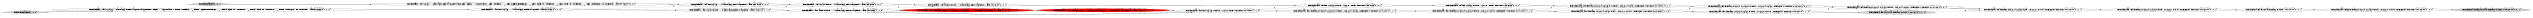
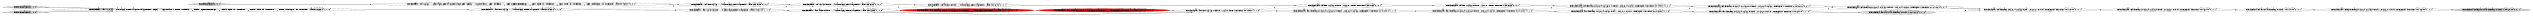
  digraph {
    rankdir=LR
    node [fillcolor=white shape=ellipse style=filled]
    edge [style=bold]
    n1 [fillcolor=lightgray label="tester.checkNull(\"floor(cast(null as timestamp) to month)\")@@@14@@@['1', '1', '0']"]
    n2 [label="tester.checkScalar(\"ceil(timestamp '2015-02-19 12:34:56' to year)\",\"2016-01-01 00:00:00\",\"TIMESTAMP(0) NOT NULL\")@@@12@@@['0', '0', '1']"]
    n3 [label="tester.checkFails(\"^floor('abcde' to minute)^\",\"(?s)Cannot apply 'FLOOR' to arguments .*\",false)@@@6@@@['1', '1', '0']"]
    n4 [label="tester.checkFails(\"^ceil('abcde' to minute)^\",\"(?s)Cannot apply 'CEIL' to arguments .*\",false)@@@6@@@['0', '0', '1']"]
    n5 [fillcolor=red label="tester.checkFails(\"^floor(timestamp '2015-02-19 12:34:56.78' to microsecond)^\",\"(?s)Encountered \"microsecond\" at .*\",false)@@@7@@@['0', '1', '0']"]
    n6 [label="tester.checkScalar(\"floor(time '12:34:56' to minute)\",\"12:34:00\",\"TIME(0) NOT NULL\")@@@9@@@['1', '1', '0']"]
+   n7 [fillcolor=lightgray label="testFloorFuncDateTime['0', '1', '0']" shape=diamond]
    n8 [label="tester.checkFails(\"^floor('12:34:56')^\",\"Cannot apply 'FLOOR' to arguments of type 'FLOOR\(<CHAR\(8\)>\)'\. Supported form\(s\): 'FLOOR\(<NUMERIC>\)'\" + \"'FLOOR\(<DATETIME_INTERVAL>\)'\" + \"'FLOOR\(<DATE> TO <TIME_UNIT>\)'\" + \"'FLOOR\(<TIME> TO <TIME_UNIT>\)'\" + \"'FLOOR\(<TIMESTAMP> TO <TIME_UNIT>\)'\",false)@@@3@@@['1', '1', '0']"]
    n9 [label="tester.checkScalar(\"ceil(timestamp '2015-02-19 12:34:56' to month)\",\"2015-03-01 00:00:00\",\"TIMESTAMP(0) NOT NULL\")@@@13@@@['0', '0', '1']"]
    n10 [label="tester.checkScalar(\"floor(timestamp '2015-02-19 12:34:56' to month)\",\"2015-02-01 00:00:00\",\"TIMESTAMP(0) NOT NULL\")@@@13@@@['1', '1', '0']"]
    n11 [label="tester.checkScalar(\"ceil(timestamp '2015-02-19 12:34:56' to minute)\",\"2015-02-19 12:35:00\",\"TIMESTAMP(0) NOT NULL\")@@@11@@@['0', '0', '1']"]
    n12 [label="tester.checkScalar(\"ceil(time '12:34:56' to minute)\",\"12:35:00\",\"TIME(0) NOT NULL\")@@@7@@@['0', '0', '1']"]
    n13 [label="tester.checkScalar(\"ceil(time '12:59:56' to minute)\",\"13:00:00\",\"TIME(0) NOT NULL\")@@@8@@@['0', '0', '1']"]
    n14 [label="tester.checkFails(\"^floor(123.45 to minute)^\",\"(?s)Cannot apply 'FLOOR' to arguments .*\",false)@@@5@@@['1', '1', '0']"]
    n15 [label="tester.checkFails(\"^ceil(123.45 to minute)^\",\"(?s)Cannot apply 'CEIL' to arguments .*\",false)@@@5@@@['0', '0', '1']"]
    n16 [label="tester.checkScalar(\"floor(timestamp '2015-02-19 12:34:56' to minute)\",\"2015-02-19 12:34:00\",\"TIMESTAMP(0) NOT NULL\")@@@11@@@['1', '1', '0']"]
    n17 [label="tester.checkScalar(\"ceil(timestamp '2015-02-19 12:34:56.78' to second)\",\"2015-02-19 12:34:57\",\"TIMESTAMP(2) NOT NULL\")@@@9@@@['0', '0', '1']"]
    n18 [label="tester.checkScalar(\"floor(timestamp '2015-02-19 12:34:56' to year)\",\"2015-01-01 00:00:00\",\"TIMESTAMP(0) NOT NULL\")@@@12@@@['1', '1', '0']"]
    n19 [label="tester.checkFails(\"^ceil(time '12:34:56')^\",\"(?s)Cannot apply 'CEIL' to arguments .*\",false)@@@4@@@['0', '0', '1']"]
    n20 [fillcolor=red label="tester.checkFails(\"^floor(timestamp '2015-02-19 12:34:56.78' to nanosecond)^\",\"(?s)Encountered \"nanosecond\" at .*\",false)@@@8@@@['0', '1', '0']"]
    n21 [label="tester.checkScalar(\"ceil(timestamp '2015-02-19 12:34:56.00' to second)\",\"2015-02-19 12:34:56\",\"TIMESTAMP(2) NOT NULL\")@@@10@@@['0', '0', '1']"]
    n22 [label="tester.checkScalar(\"floor(timestamp '2015-02-19 12:34:56.78' to second)\",\"2015-02-19 12:34:56\",\"TIMESTAMP(2) NOT NULL\")@@@10@@@['1', '1', '0']"]
    n23 [label="tester.checkScalar(\"ceiling(timestamp '2015-02-19 12:34:56' to month)\",\"2015-03-01 00:00:00\",\"TIMESTAMP(0) NOT NULL\")@@@15@@@['0', '0', '1']"]
    n24 [fillcolor=lightgray label="tester.checkNull(\"ceiling(cast(null as timestamp) to month)\")@@@16@@@['0', '0', '1']"]
    n25 [fillcolor=lightgray label="testFloorFuncDateTime['1', '0', '0']" shape=diamond]
    n26 [label="tester.checkNull(\"ceil(cast(null as timestamp) to month)\")@@@14@@@['0', '0', '1']"]
    n27 [fillcolor=lightgray label="testCeilFuncDateTime['0', '0', '1']" shape=diamond]
    n28 [label="tester.checkFails(\"^ceil('12:34:56')^\",\"Cannot apply 'CEIL' to arguments of type 'CEIL\(<CHAR\(8\)>\)'\. Supported form\(s\): 'CEIL\(<NUMERIC>\)'\" + \"'CEIL\(<DATETIME_INTERVAL>\)'\" + \"'CEIL\(<DATE> TO <TIME_UNIT>\)'\" + \"'CEIL\(<TIME> TO <TIME_UNIT>\)'\" + \"'CEIL\(<TIMESTAMP> TO <TIME_UNIT>\)'\",false)@@@3@@@['0', '0', '1']"]
    n29 [label="tester.checkFails(\"^floor(time '12:34:56')^\",\"(?s)Cannot apply 'FLOOR' to arguments .*\",false)@@@4@@@['1', '1', '0']"]
    n1 -> n2 [label=0 style=dashed]
    n2 -> n9
    n3 -> n4 [label=0 style=dashed]
    n3 -> n5
    n3 -> n6
    n4 -> n12
    n5 -> n20
    n6 -> n12 [label=0 style=dashed]
    n6 -> n22
+   n7 -> n8
    n8 -> n29
    n9 -> n26
    n10 -> n1
    n10 -> n11 [label=0 style=dashed]
    n11 -> n2
    n12 -> n13
    n13 -> n17
    n14 -> n3
    n14 -> n15 [label=0 style=dashed]
    n15 -> n4
    n16 -> n17 [label=0 style=dashed]
    n16 -> n18
    n17 -> n21
    n18 -> n10
    n18 -> n21 [label=0 style=dashed]
    n19 -> n15
    n20 -> n6
    n21 -> n11
    n22 -> n16
    n23 -> n24
    n25 -> n8
    n26 -> n23
    n27 -> n28
    n28 -> n19
    n29 -> n14
    n29 -> n19 [label=0 style=dashed]
  }
